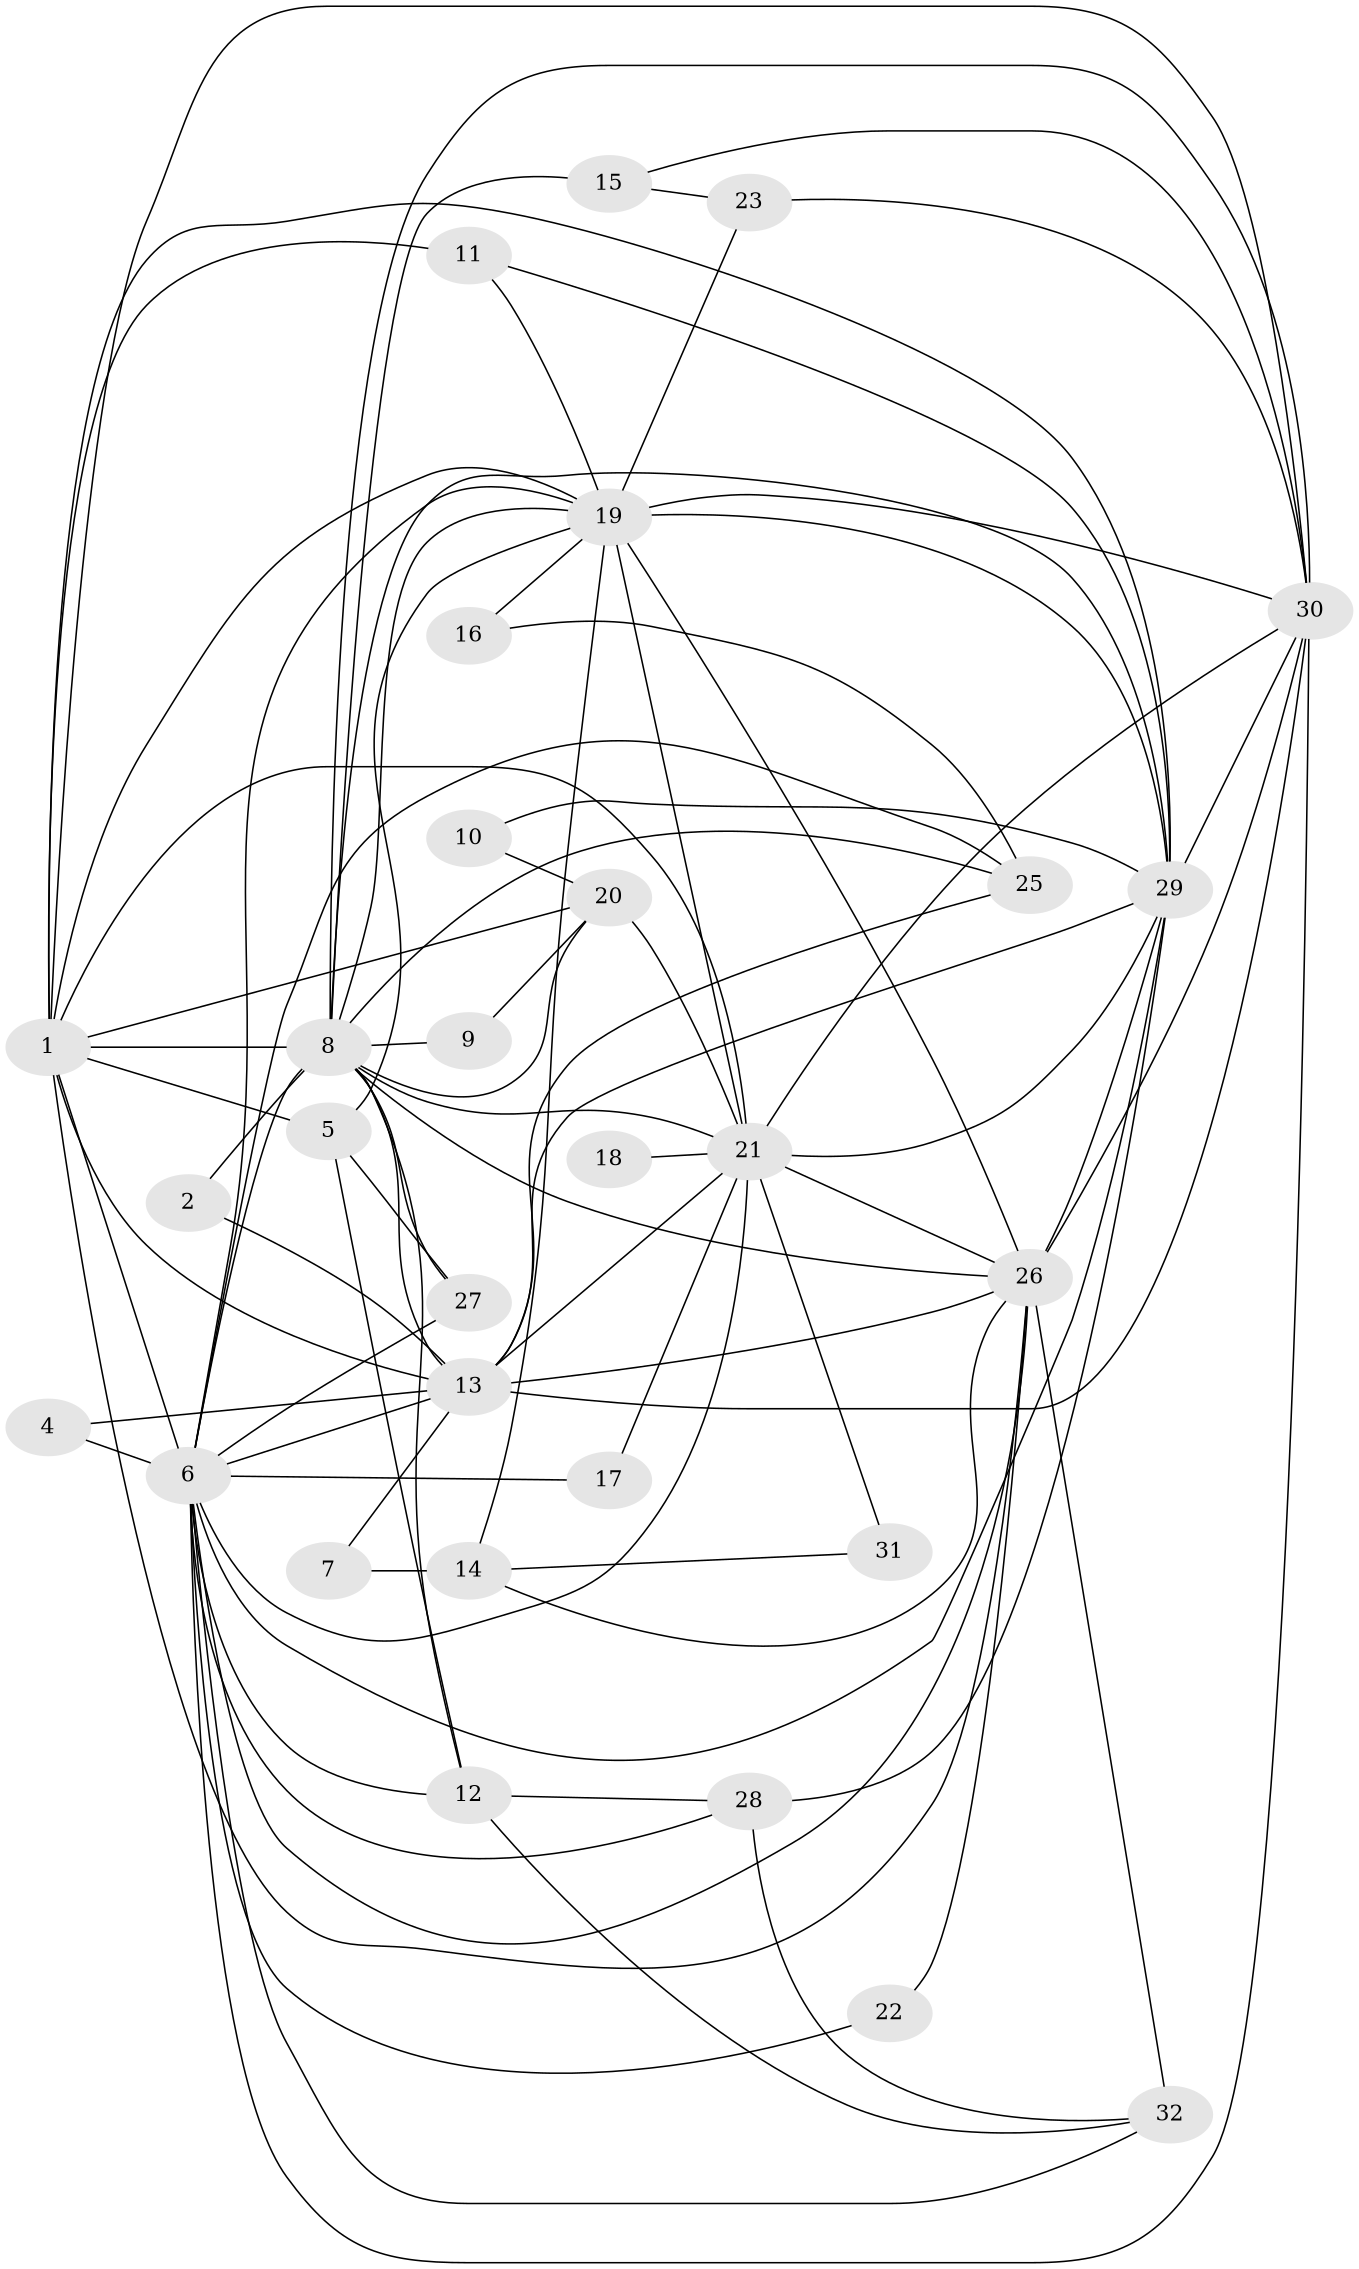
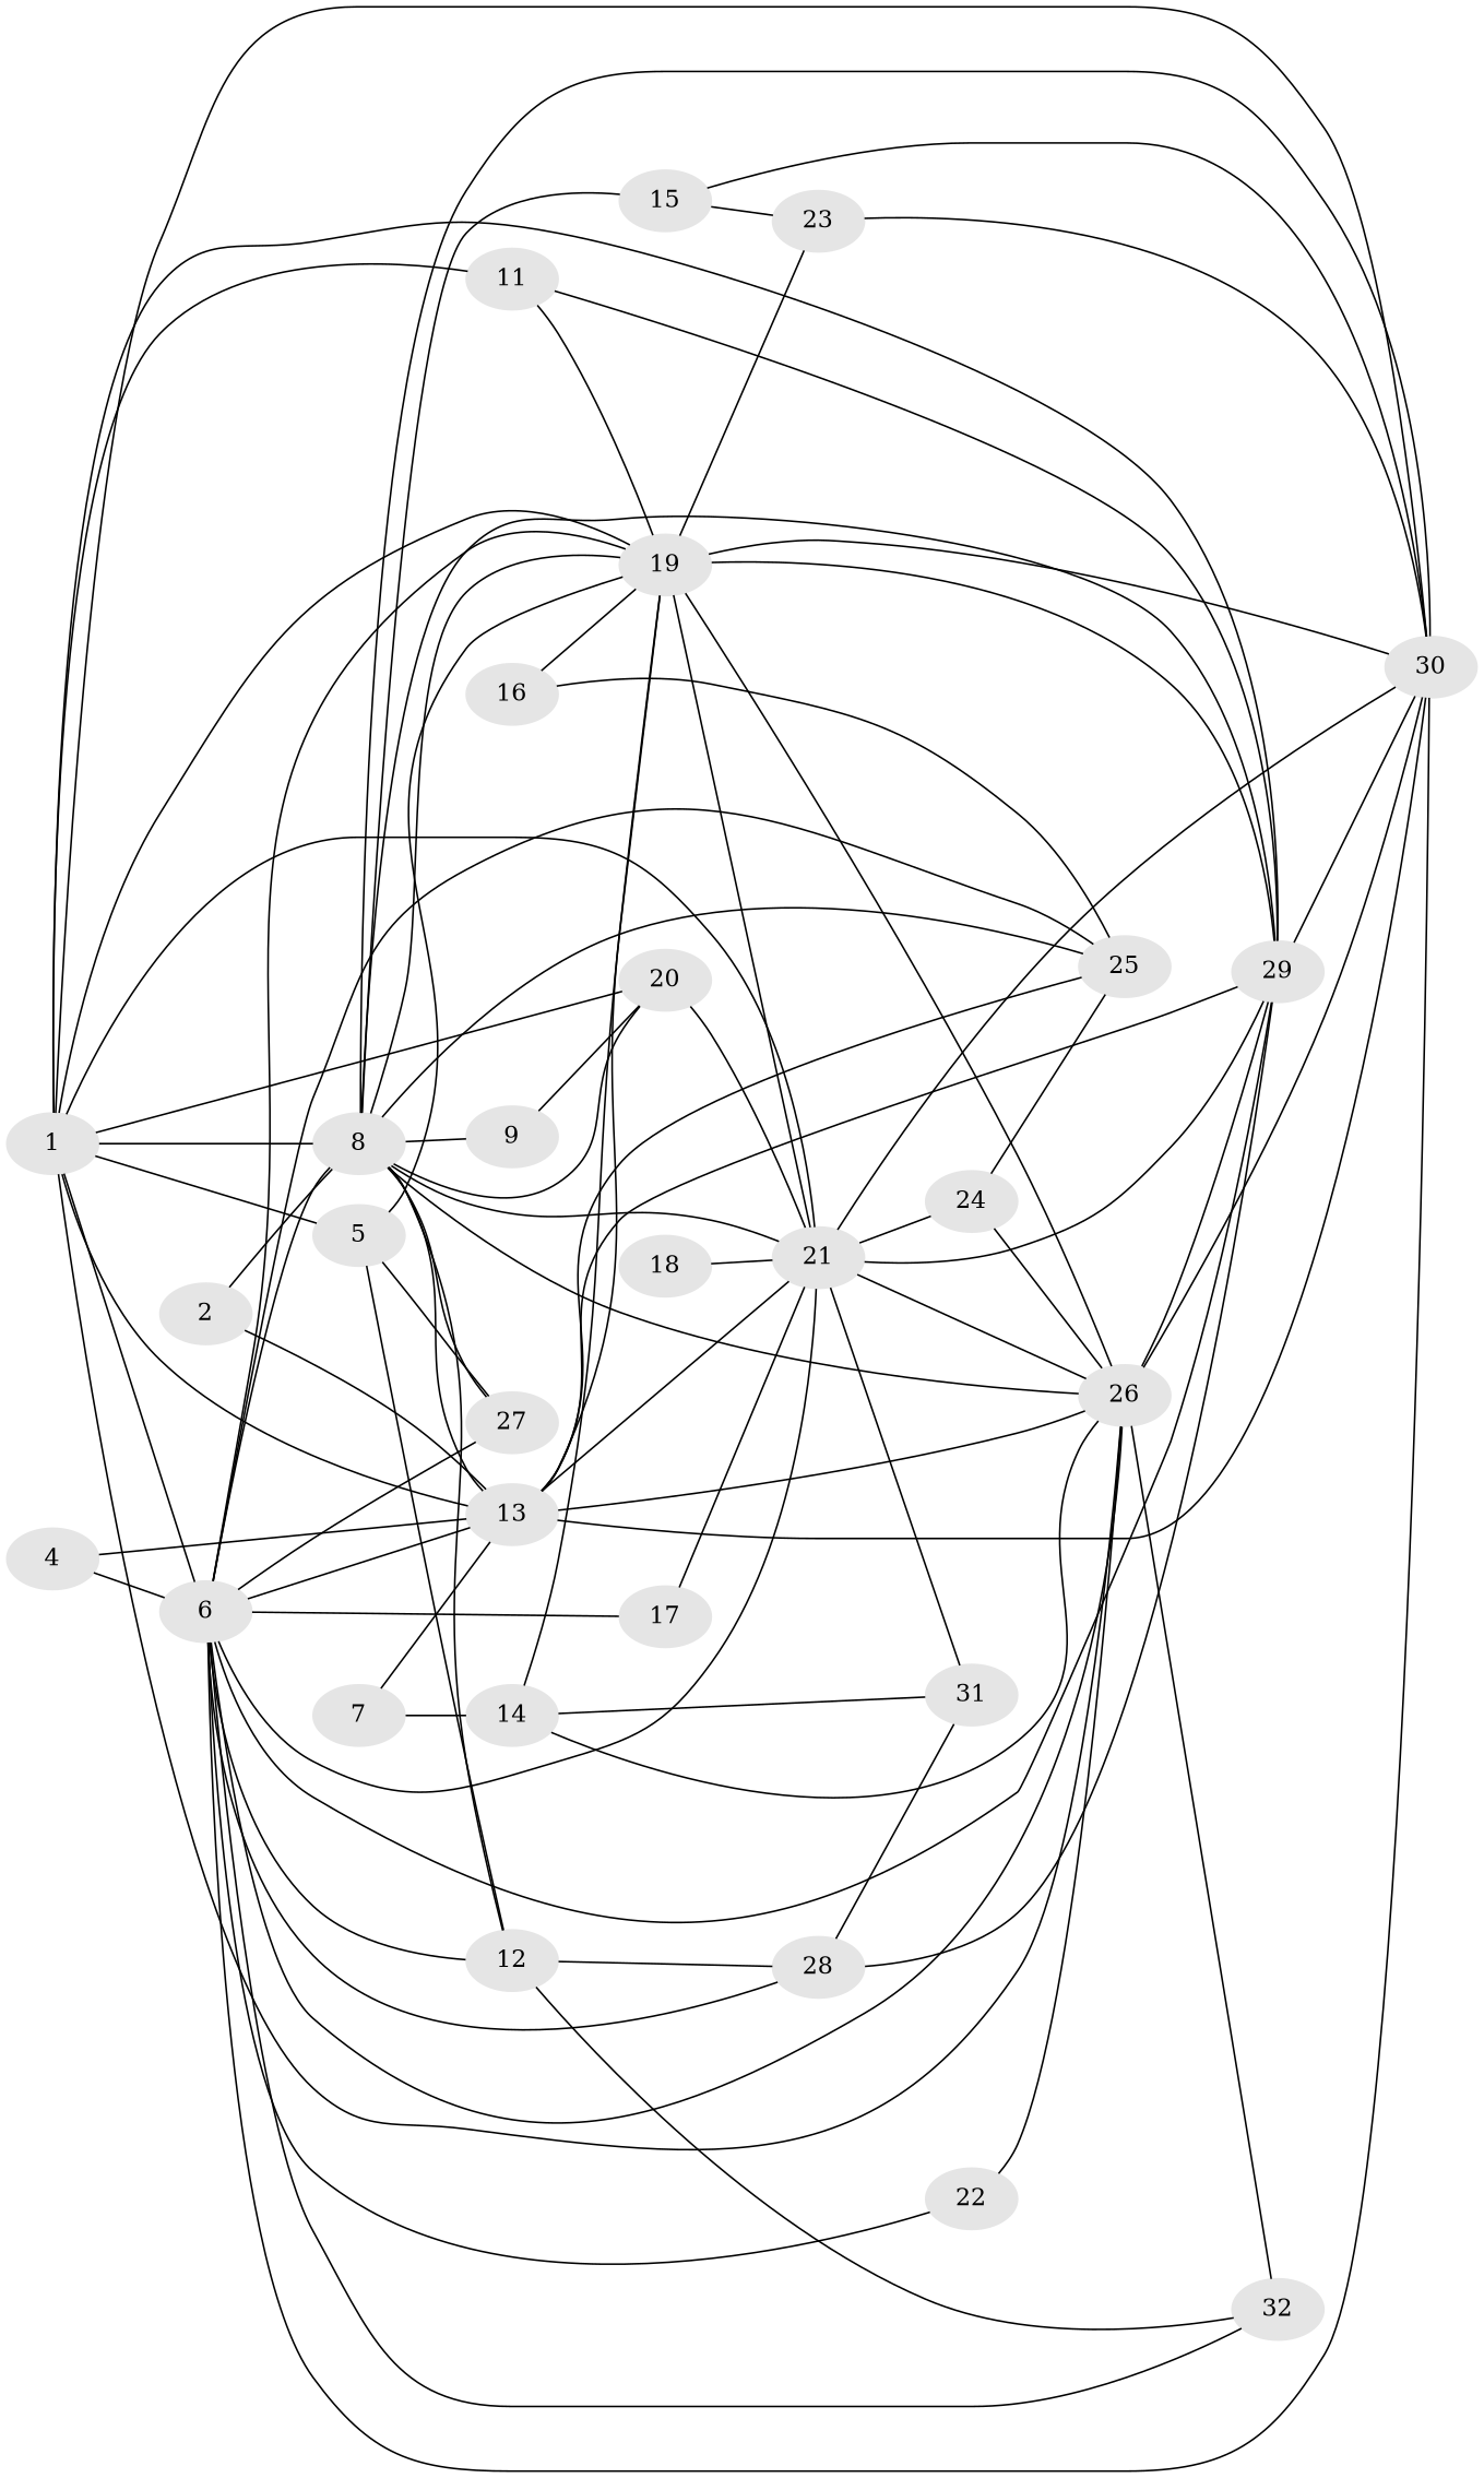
  graph {
    rankdir=LR
    node [color=gray90 style=filled]
    edge [weight=1.0]
    1
    5
    6
    8
    11
    13
    19
    20
    21
    26
    29
    30
    12
    27
    17
    22
    25
    28
    32
    9
    15
    23
    31
+   24
    2
    14
    4
    7
-   10
    16
    18
    1 -- 5
    1 -- 6 [weight=2.0]
    1 -- 8
    1 -- 11
    1 -- 13 [weight=2.0]
    1 -- 19
    1 -- 20
    1 -- 21
    1 -- 26
    1 -- 29
    1 -- 30
    5 -- 19 [weight=2.0]
    5 -- 12
    5 -- 27
    6 -- 8 [weight=2.0]
    6 -- 13 [weight=2.0]
    6 -- 19 [weight=2.0]
    6 -- 21
    6 -- 26 [weight=2.0]
    6 -- 29
    6 -- 30 [weight=2.0]
    6 -- 12
    6 -- 27
    6 -- 17
    6 -- 22
    6 -- 25
    6 -- 28
    6 -- 32
    8 -- 13 [weight=3.0]
    8 -- 19
    8 -- 20 [weight=2.0]
    8 -- 21
    8 -- 26 [weight=2.0]
    8 -- 29 [weight=2.0]
    8 -- 30
    8 -- 12
    8 -- 27
    8 -- 25
    8 -- 9
    8 -- 15
    11 -- 19
    11 -- 29
+   13 -- 19 [weight=4.0]
    13 -- 21 [weight=2.0]
    13 -- 26 [weight=2.0]
    13 -- 29 [weight=3.0]
    13 -- 30 [weight=3.0]
    13 -- 25
    19 -- 21
    19 -- 26
    19 -- 29
    19 -- 30
    19 -- 23
    20 -- 21
    21 -- 26 [weight=2.0]
    21 -- 29
    21 -- 30 [weight=2.0]
    21 -- 31
+   21 -- 24 [weight=3.0]
    26 -- 29
    26 -- 30
    26 -- 32
    29 -- 30
    12 -- 28
    12 -- 32
    17 -- 21
    22 -- 26
    28 -- 29
-   28 -- 32
+   28 -- 31
    9 -- 20
    15 -- 30
    15 -- 23
    23 -- 30
+   24 -- 26
+   24 -- 25
    2 -- 8
    2 -- 13
    14 -- 19
    14 -- 26
    14 -- 31
    4 -- 6
    4 -- 13
    7 -- 13
    7 -- 14
-   10 -- 20
-   10 -- 29
    16 -- 19
    16 -- 25
    18 -- 21
  }
